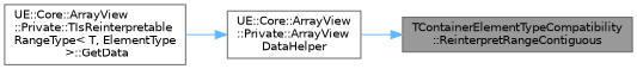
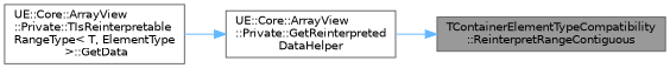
  digraph {
    rankdir=RL
    node [color=grey40 fillcolor=white fontname=Helvetica fontsize=10 shape=box style=filled]
    edge [color=steelblue1 dir=back fontname=Helvetica fontsize=10 labelfontname=Helvetica labelfontsize=10 style=solid]
    n1 [color=gray40 fillcolor=grey60 fontcolor=black height=0.2 label="TContainerElementTypeCompatibility\l::ReinterpretRangeContiguous" width=0.4]
-   n2 [height=0.2 label="UE::Core::ArrayView\l::Private::ArrayView\lDataHelper" width=0.4]
+   n2 [height=0.2 label="UE::Core::ArrayView\l::Private::GetReinterpreted\lDataHelper" width=0.4]
    n3 [height=0.2 label="UE::Core::ArrayView\l::Private::TIsReinterpretable\lRangeType\< T, ElementType\l \>::GetData" width=0.4]
    n1 -> n2
    n2 -> n3
  }
